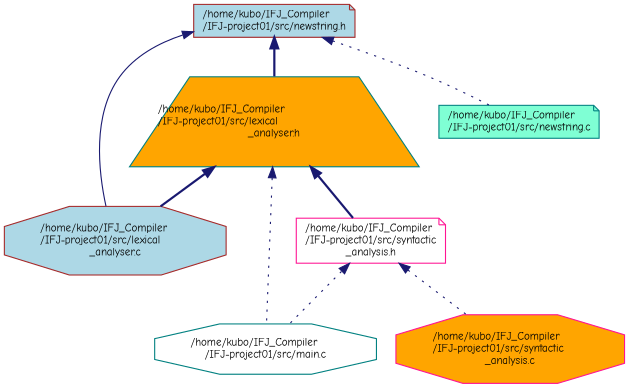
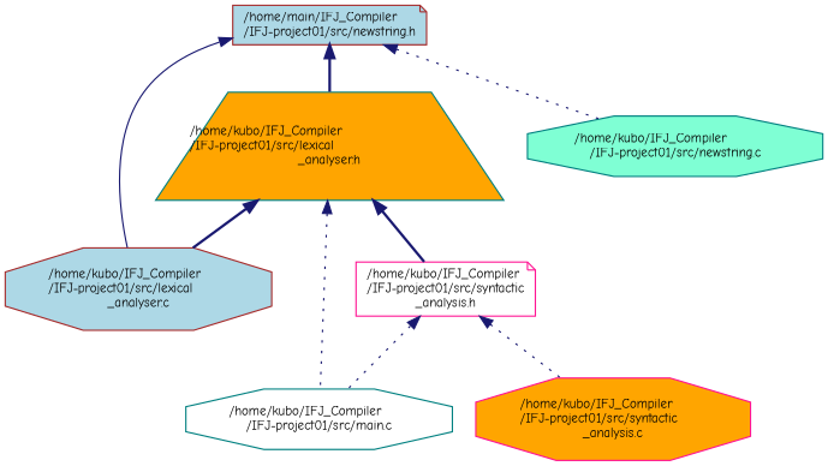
  digraph {
    fontname="Comic Neue"
    node [color=teal fillcolor=lightblue fontname="Comic Neue" fontsize=10 shape=note style=filled]
    edge [color=midnightblue dir=back fontname="Comic Neue" fontsize=10 labelfontname=Helvetica labelfontsize=10 style=dotted]
-   n1 [color=brown fontcolor=black height=0.2 label="/home/kubo/IFJ_Compiler\l/IFJ-project01/src/newstring.h" width=0.4]
+   n1 [color=brown fontcolor=black height=0.2 label="/home/main/IFJ_Compiler\l/IFJ-project01/src/newstring.h" width=0.4]
    n2 [color=brown height=0.2 label="/home/kubo/IFJ_Compiler\l/IFJ-project01/src/lexical\l_analyser.c" shape=octagon width=0.4]
    n3 [fillcolor=orange height=0.2 label="/home/kubo/IFJ_Compiler\l/IFJ-project01/src/lexical\l_analyser.h" shape=trapezium width=0.4]
-   n4 [fillcolor=aquamarine height=0.2 label="/home/kubo/IFJ_Compiler\l/IFJ-project01/src/newstring.c" width=0.4]
+   n4 [fillcolor=aquamarine height=0.2 label="/home/kubo/IFJ_Compiler\l/IFJ-project01/src/newstring.c" shape=octagon width=0.4]
    n5 [fillcolor=white height=0.2 label="/home/kubo/IFJ_Compiler\l/IFJ-project01/src/main.c" shape=octagon width=0.4]
    n6 [color=deeppink fillcolor=white height=0.2 label="/home/kubo/IFJ_Compiler\l/IFJ-project01/src/syntactic\l_analysis.h" width=0.4]
    n7 [color=deeppink fillcolor=orange height=0.2 label="/home/kubo/IFJ_Compiler\l/IFJ-project01/src/syntactic\l_analysis.c" shape=octagon width=0.4]
    n1 -> n2 [style=solid]
    n1 -> n3 [style=bold]
    n1 -> n4
    n3 -> n2 [style=bold]
    n3 -> n5
    n3 -> n6 [style=bold]
    n6 -> n5
    n6 -> n7
  }
